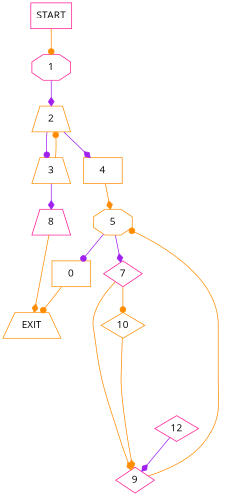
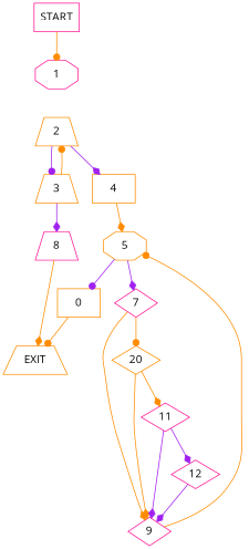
  digraph {
    fontname="Open Sans"
    node [color=deeppink fontname="Open Sans" shape=diamond]
    edge [arrowhead=diamond color=darkorange fontname="Open Sans"]
    n1 [label=START shape=box]
    1 [shape=octagon]
    2 [color=darkorange shape=trapezium]
    8 [shape=trapezium]
    n5 [color=darkorange label=EXIT shape=trapezium]
    3 [color=darkorange shape=trapezium]
    4 [color=darkorange shape=box]
    5 [color=darkorange shape=octagon]
    n9 [color=darkorange label=0 shape=box]
    7
    9
-   10 [color=darkorange]
+   10 [color=darkorange label=20]
+   11
    12
    n1 -> 1 [arrowhead=dot]
-   1 -> 2 [color=purple]
    2 -> 3 [arrowhead=dot color=purple]
    2 -> 4 [color=purple]
    8 -> n5
    3 -> 2 [arrowhead=dot]
    3 -> 8 [color=purple]
    4 -> 5
    5 -> n9 [arrowhead=dot color=purple]
    5 -> 7 [color=purple]
    n9 -> n5 [arrowhead=dot]
    7 -> 9
    7 -> 10 [arrowhead=dot]
    9 -> 5 [arrowhead=dot]
    10 -> 9
+   10 -> 11
+   11 -> 9 [color=purple]
+   11 -> 12 [color=purple]
    12 -> 9 [color=purple]
  }
